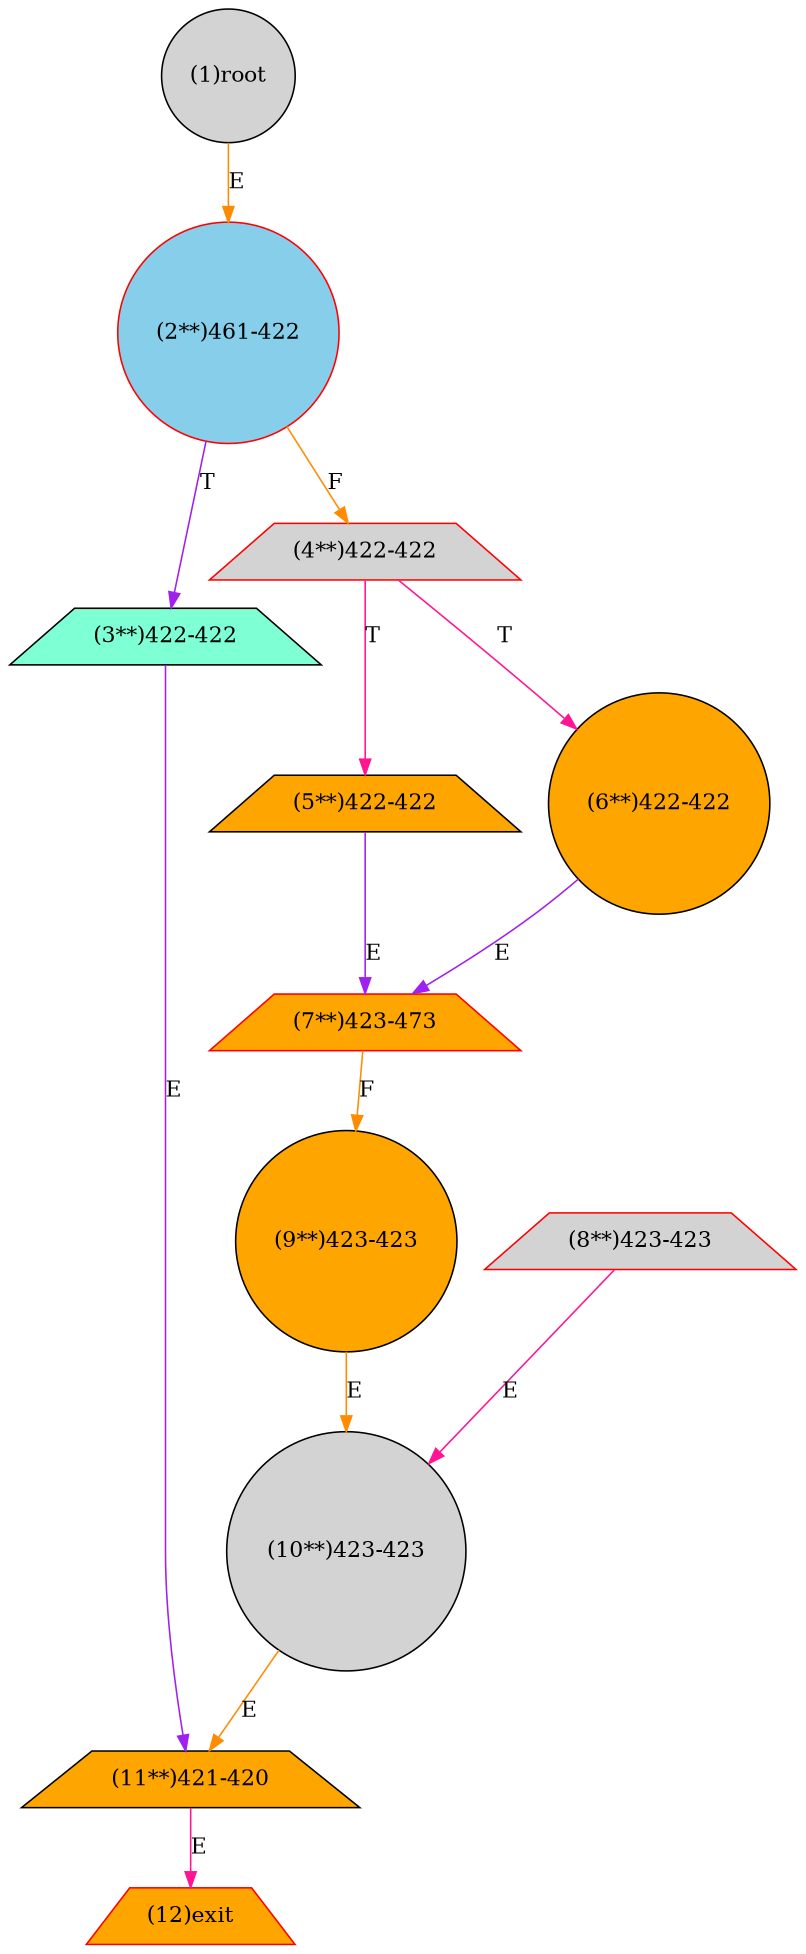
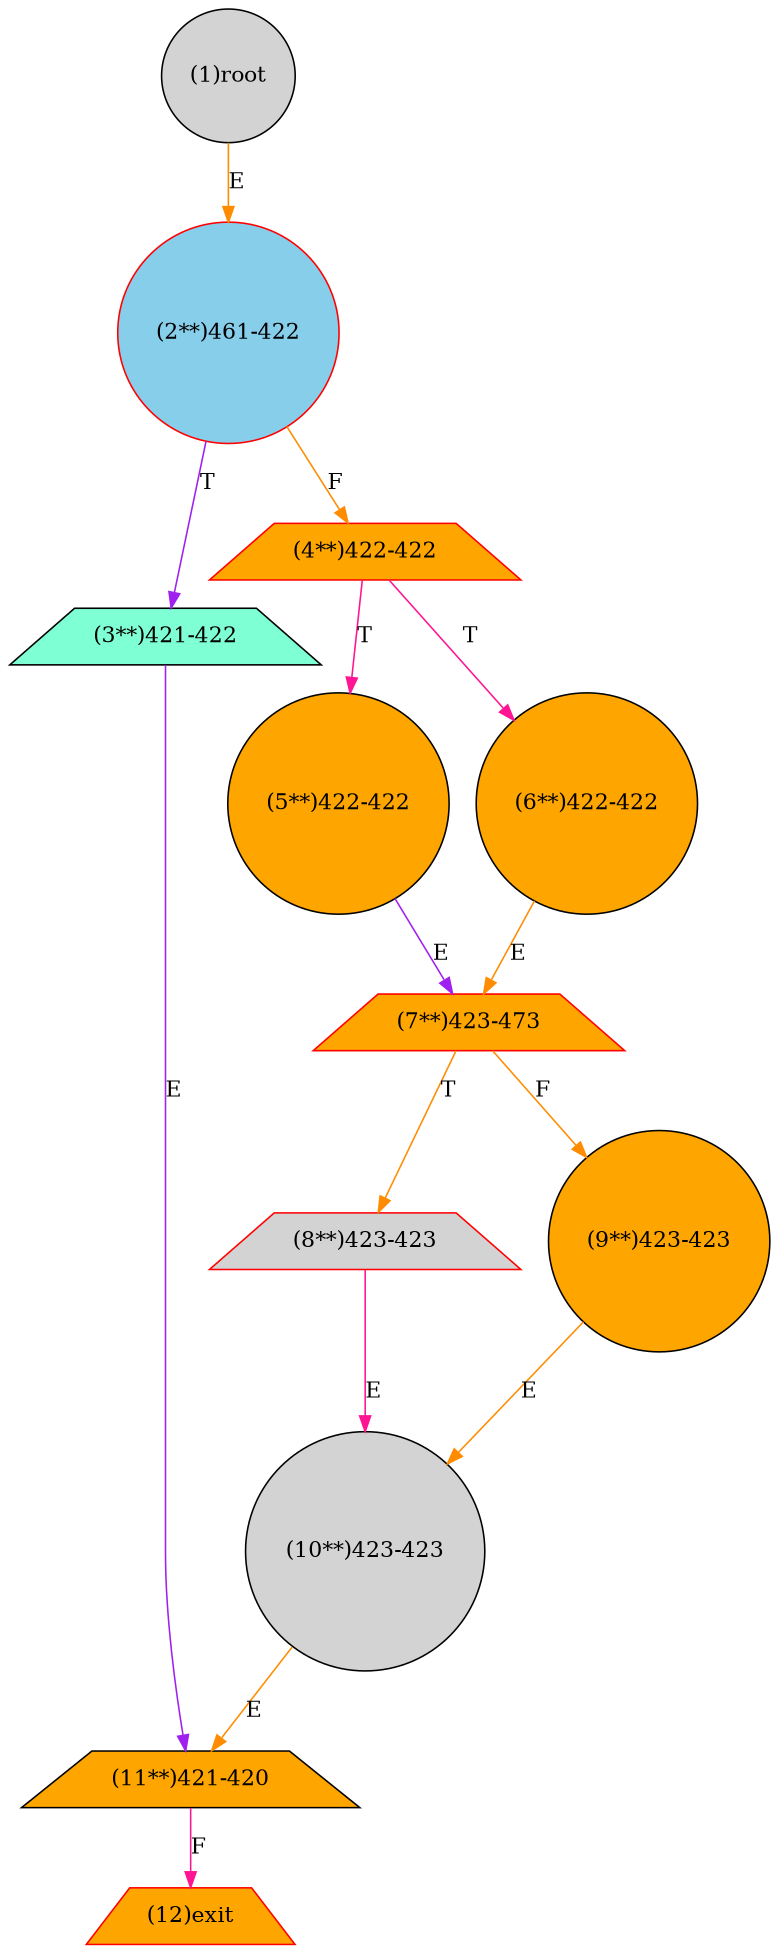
  digraph {
    fontname="DejaVu Serif"
    node [fillcolor=orange fontname="DejaVu Serif" shape=trapezium style=filled]
    edge [color=darkorange fontname="DejaVu Serif"]
    n1 [fillcolor=lightgrey label="(1)root" shape=circle]
    n2 [color=red fillcolor=skyblue label="(2**)461-422" shape=circle]
-   n3 [fillcolor=aquamarine label="(3**)422-422"]
-   n4 [color=red fillcolor=lightgrey label="(4**)422-422"]
+   n3 [fillcolor=aquamarine label="(3**)421-422"]
+   n4 [color=red label="(4**)422-422"]
    n5 [label="(11**)421-420"]
-   n6 [label="(5**)422-422"]
+   n6 [label="(5**)422-422" shape=circle]
    n7 [label="(6**)422-422" shape=circle]
    n8 [color=red label="(12)exit"]
    n9 [color=red label="(7**)423-473"]
    n10 [color=red fillcolor=lightgrey label="(8**)423-423"]
    n11 [label="(9**)423-423" shape=circle]
    n12 [fillcolor=lightgrey label="(10**)423-423" shape=circle]
    n1 -> n2 [label=E]
    n2 -> n3 [color=purple label=T]
    n2 -> n4 [label=F]
    n3 -> n5 [color=purple label=E]
    n4 -> n6 [color=deeppink label=T]
    n4 -> n7 [color=deeppink label=T]
-   n5 -> n8 [color=deeppink label=E]
+   n5 -> n8 [color=deeppink label=F]
    n6 -> n9 [color=purple label=E]
-   n7 -> n9 [color=purple label=E]
+   n7 -> n9 [label=E]
+   n9 -> n10 [label=T]
    n9 -> n11 [label=F]
    n10 -> n12 [color=deeppink label=E]
    n11 -> n12 [label=E]
    n12 -> n5 [label=E]
  }
